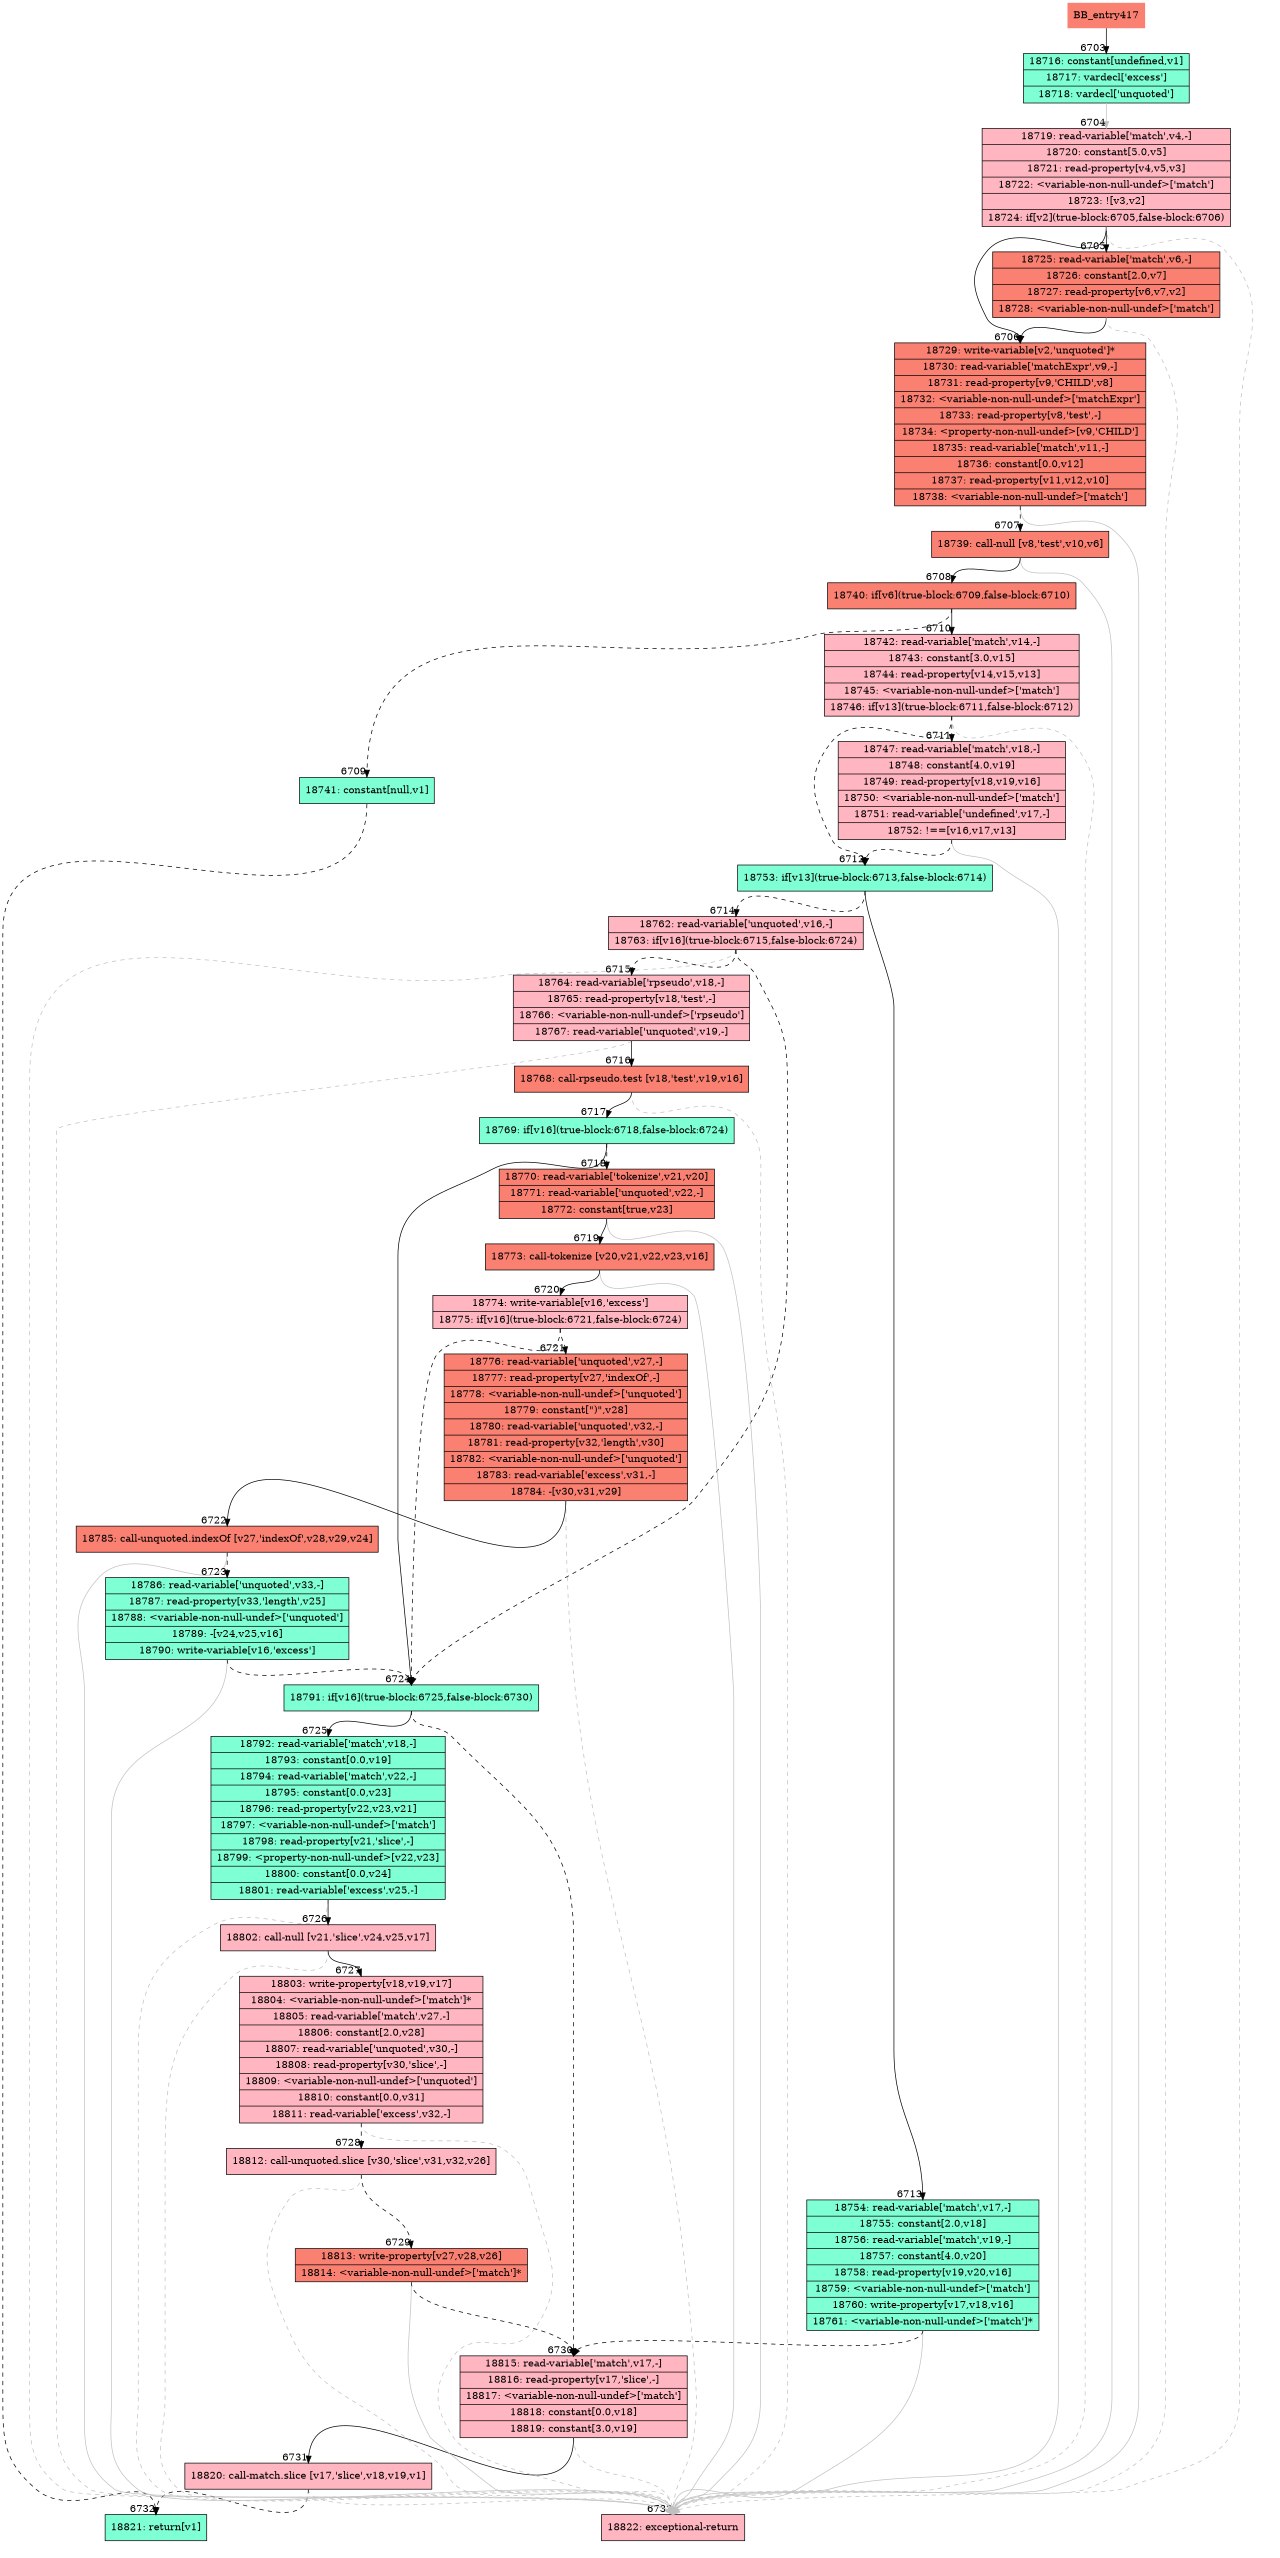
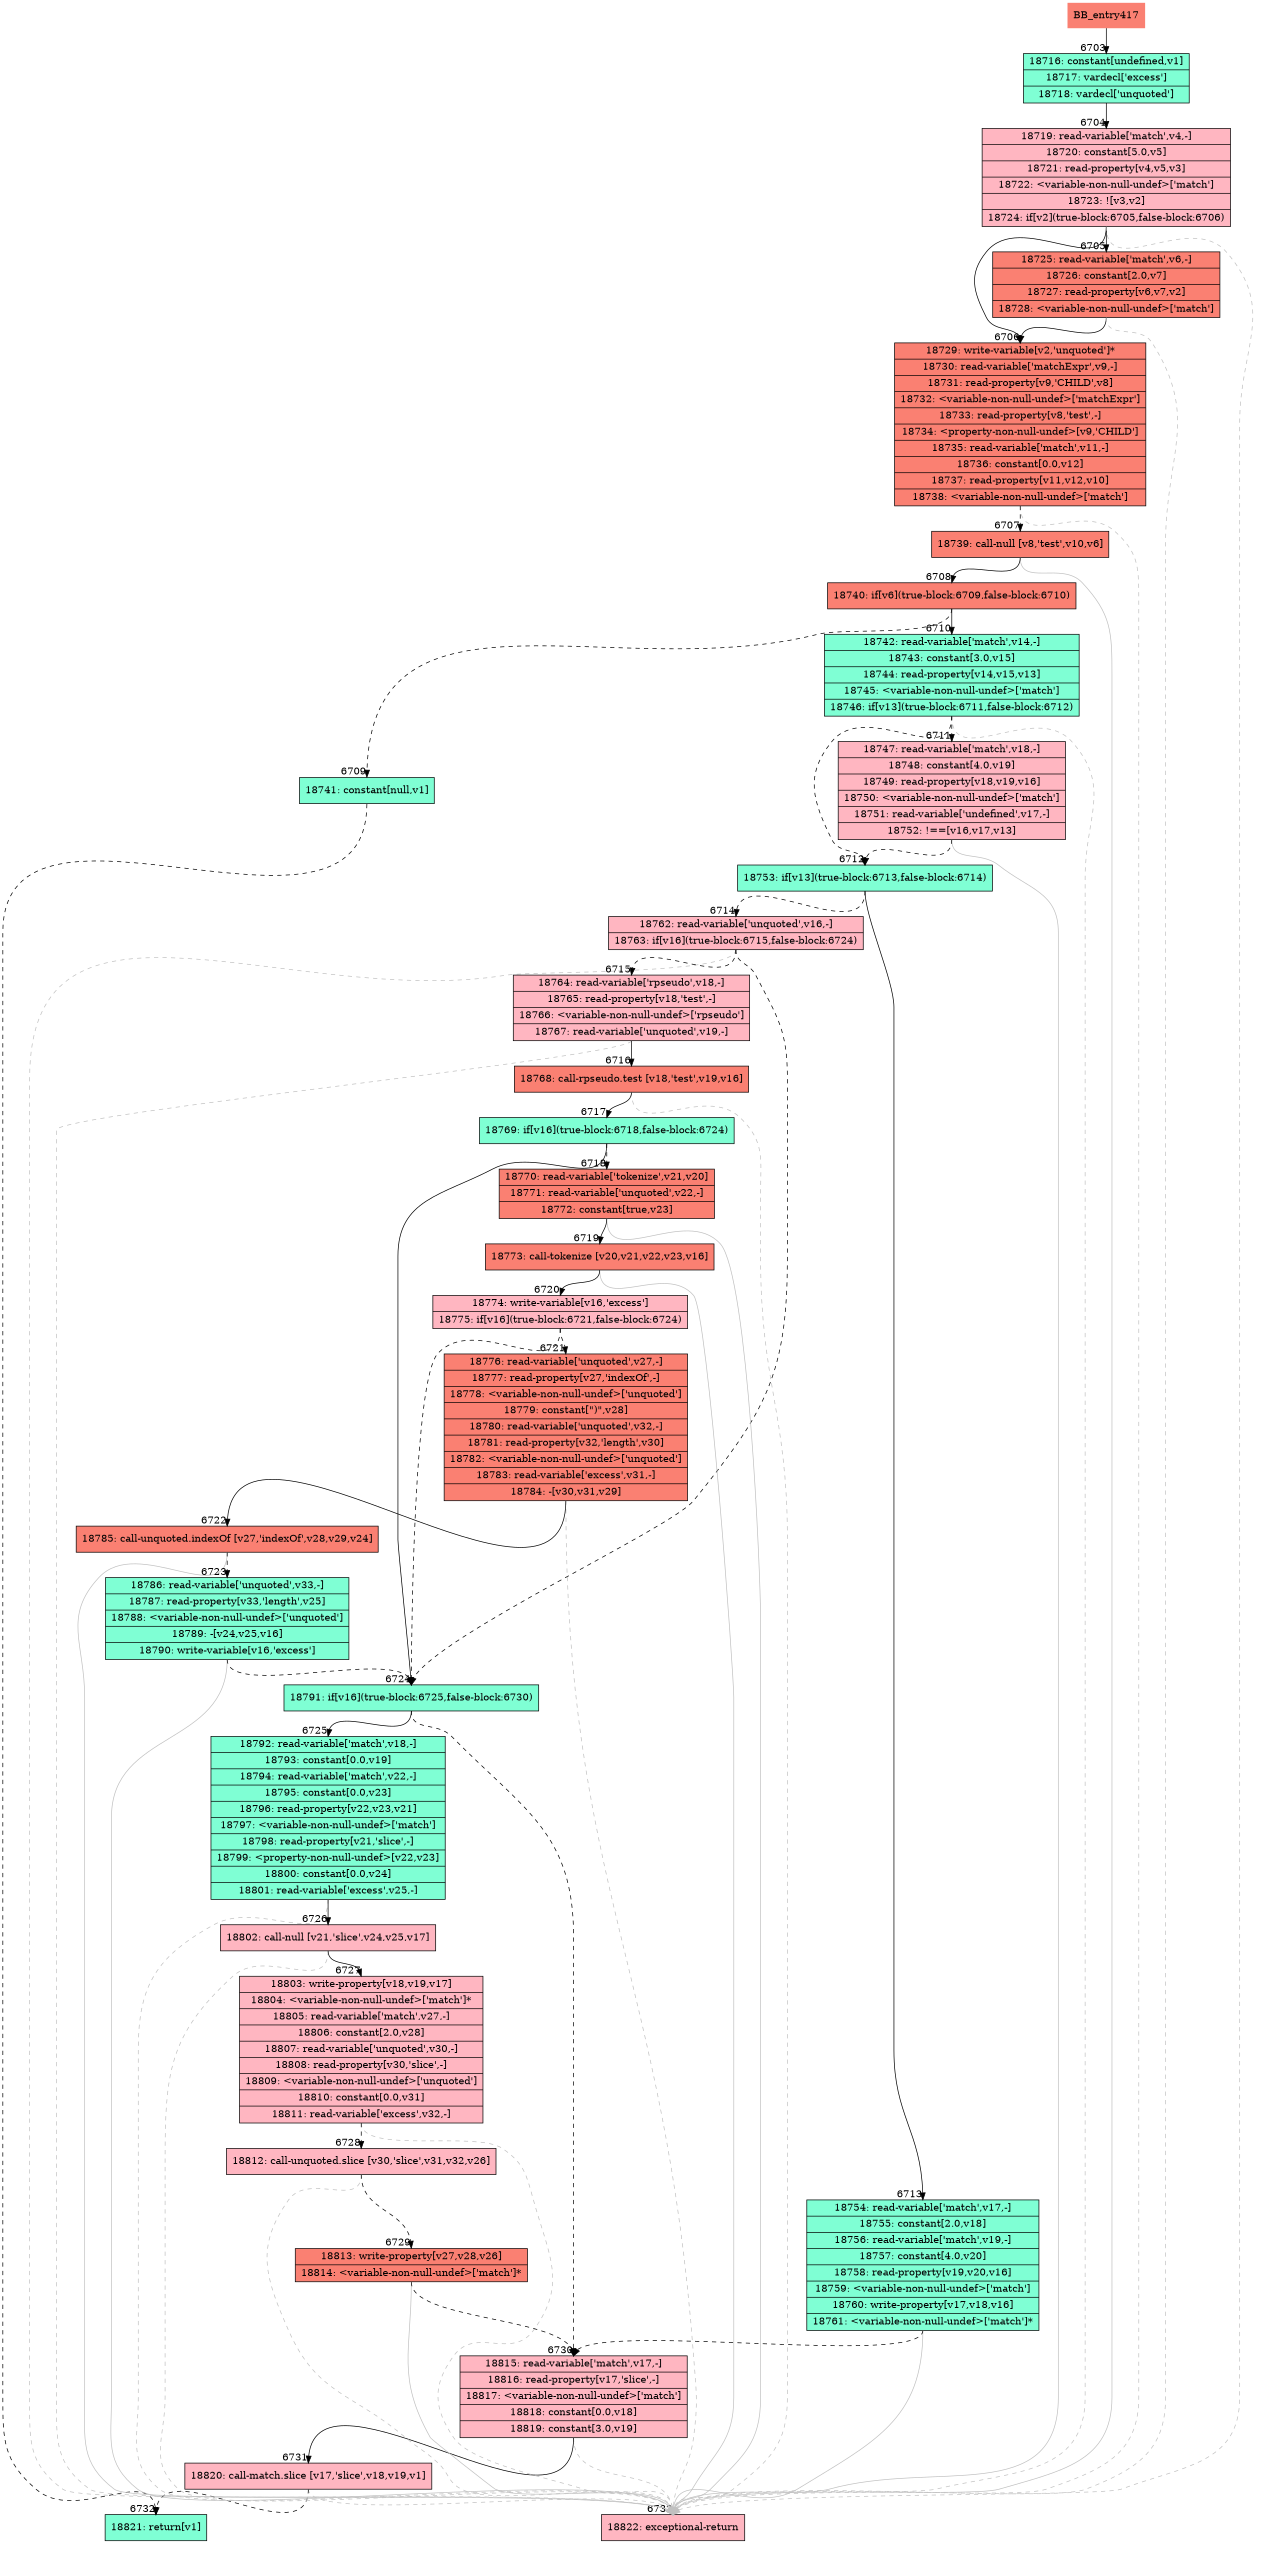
  digraph {
    rankdir=TD
    node [fillcolor=salmon shape=record style=filled]
    edge [headport=n style=dashed tailport=s]
    n1 [label=BB_entry417 shape=none]
    n2 [fillcolor=aquamarine label="{18716: constant[undefined,v1]|18717: vardecl['excess']|18718: vardecl['unquoted']}"]
    n3 [fillcolor=lightpink label="{18719: read-variable['match',v4,-]|18720: constant[5.0,v5]|18721: read-property[v4,v5,v3]|18722: \<variable-non-null-undef\>['match']|18723: ![v3,v2]|18724: if[v2](true-block:6705,false-block:6706)}"]
    n4 [label="{18729: write-variable[v2,'unquoted']*|18730: read-variable['matchExpr',v9,-]|18731: read-property[v9,'CHILD',v8]|18732: \<variable-non-null-undef\>['matchExpr']|18733: read-property[v8,'test',-]|18734: \<property-non-null-undef\>[v9,'CHILD']|18735: read-variable['match',v11,-]|18736: constant[0.0,v12]|18737: read-property[v11,v12,v10]|18738: \<variable-non-null-undef\>['match']}"]
    n5 [label="{18725: read-variable['match',v6,-]|18726: constant[2.0,v7]|18727: read-property[v6,v7,v2]|18728: \<variable-non-null-undef\>['match']}"]
    n6 [fillcolor=lightpink label="{18822: exceptional-return}"]
    n7 [label="{18739: call-null [v8,'test',v10,v6]}"]
    n8 [label="{18740: if[v6](true-block:6709,false-block:6710)}"]
    n9 [fillcolor=aquamarine label="{18741: constant[null,v1]}"]
-   n10 [fillcolor=lightpink label="{18742: read-variable['match',v14,-]|18743: constant[3.0,v15]|18744: read-property[v14,v15,v13]|18745: \<variable-non-null-undef\>['match']|18746: if[v13](true-block:6711,false-block:6712)}"]
+   n10 [fillcolor=aquamarine label="{18742: read-variable['match',v14,-]|18743: constant[3.0,v15]|18744: read-property[v14,v15,v13]|18745: \<variable-non-null-undef\>['match']|18746: if[v13](true-block:6711,false-block:6712)}"]
    n11 [fillcolor=aquamarine label="{18821: return[v1]}"]
    n12 [fillcolor=aquamarine label="{18753: if[v13](true-block:6713,false-block:6714)}"]
    n13 [fillcolor=lightpink label="{18747: read-variable['match',v18,-]|18748: constant[4.0,v19]|18749: read-property[v18,v19,v16]|18750: \<variable-non-null-undef\>['match']|18751: read-variable['undefined',v17,-]|18752: !==[v16,v17,v13]}"]
    n14 [fillcolor=aquamarine label="{18754: read-variable['match',v17,-]|18755: constant[2.0,v18]|18756: read-variable['match',v19,-]|18757: constant[4.0,v20]|18758: read-property[v19,v20,v16]|18759: \<variable-non-null-undef\>['match']|18760: write-property[v17,v18,v16]|18761: \<variable-non-null-undef\>['match']*}"]
    n15 [fillcolor=lightpink label="{18762: read-variable['unquoted',v16,-]|18763: if[v16](true-block:6715,false-block:6724)}"]
    n16 [fillcolor=lightpink label="{18815: read-variable['match',v17,-]|18816: read-property[v17,'slice',-]|18817: \<variable-non-null-undef\>['match']|18818: constant[0.0,v18]|18819: constant[3.0,v19]}"]
    n17 [fillcolor=aquamarine label="{18791: if[v16](true-block:6725,false-block:6730)}"]
    n18 [fillcolor=lightpink label="{18764: read-variable['rpseudo',v18,-]|18765: read-property[v18,'test',-]|18766: \<variable-non-null-undef\>['rpseudo']|18767: read-variable['unquoted',v19,-]}"]
    n19 [fillcolor=lightpink label="{18820: call-match.slice [v17,'slice',v18,v19,v1]}"]
    n20 [fillcolor=aquamarine label="{18792: read-variable['match',v18,-]|18793: constant[0.0,v19]|18794: read-variable['match',v22,-]|18795: constant[0.0,v23]|18796: read-property[v22,v23,v21]|18797: \<variable-non-null-undef\>['match']|18798: read-property[v21,'slice',-]|18799: \<property-non-null-undef\>[v22,v23]|18800: constant[0.0,v24]|18801: read-variable['excess',v25,-]}"]
    n21 [label="{18768: call-rpseudo.test [v18,'test',v19,v16]}"]
    n22 [fillcolor=lightpink label="{18802: call-null [v21,'slice',v24,v25,v17]}"]
    n23 [fillcolor=aquamarine label="{18769: if[v16](true-block:6718,false-block:6724)}"]
    n24 [label="{18770: read-variable['tokenize',v21,v20]|18771: read-variable['unquoted',v22,-]|18772: constant[true,v23]}"]
    n25 [label="{18773: call-tokenize [v20,v21,v22,v23,v16]}"]
    n26 [fillcolor=lightpink label="{18774: write-variable[v16,'excess']|18775: if[v16](true-block:6721,false-block:6724)}"]
    n27 [label="{18776: read-variable['unquoted',v27,-]|18777: read-property[v27,'indexOf',-]|18778: \<variable-non-null-undef\>['unquoted']|18779: constant[\")\",v28]|18780: read-variable['unquoted',v32,-]|18781: read-property[v32,'length',v30]|18782: \<variable-non-null-undef\>['unquoted']|18783: read-variable['excess',v31,-]|18784: -[v30,v31,v29]}"]
    n28 [label="{18785: call-unquoted.indexOf [v27,'indexOf',v28,v29,v24]}"]
    n29 [fillcolor=aquamarine label="{18786: read-variable['unquoted',v33,-]|18787: read-property[v33,'length',v25]|18788: \<variable-non-null-undef\>['unquoted']|18789: -[v24,v25,v16]|18790: write-variable[v16,'excess']}"]
    n30 [fillcolor=lightpink label="{18803: write-property[v18,v19,v17]|18804: \<variable-non-null-undef\>['match']*|18805: read-variable['match',v27,-]|18806: constant[2.0,v28]|18807: read-variable['unquoted',v30,-]|18808: read-property[v30,'slice',-]|18809: \<variable-non-null-undef\>['unquoted']|18810: constant[0.0,v31]|18811: read-variable['excess',v32,-]}"]
    n31 [fillcolor=lightpink label="{18812: call-unquoted.slice [v30,'slice',v31,v32,v26]}"]
    n32 [label="{18813: write-property[v27,v28,v26]|18814: \<variable-non-null-undef\>['match']*}"]
    n1 -> n2 [headlabel="    6703" style=solid]
-   n2 -> n3 [headlabel="      6704" style=solid color=gray]
+   n2 -> n3 [headlabel="      6704" style=solid]
    n3 -> n4 [headlabel="      6706" style=solid]
    n3 -> n5 [headlabel="      6705" style=solid]
    n3 -> n6 [color=gray headlabel="      6733"]
-   n4 -> n6 [color=gray style=solid]
+   n4 -> n6 [color=gray]
    n4 -> n7 [headlabel="      6707"]
    n5 -> n4 [style=solid]
    n5 -> n6 [color=gray]
    n7 -> n6 [color=gray style=solid]
    n7 -> n8 [headlabel="      6708" style=solid]
    n8 -> n9 [headlabel="      6709"]
    n8 -> n10 [headlabel="      6710" style=solid]
    n9 -> n11 [headlabel="      6732"]
    n10 -> n6 [color=gray]
    n10 -> n12 [headlabel="      6712"]
    n10 -> n13 [headlabel="      6711"]
    n12 -> n14 [headlabel="      6713" style=solid]
    n12 -> n15 [headlabel="      6714"]
    n13 -> n6 [color=gray style=solid]
    n13 -> n12
    n14 -> n6 [color=gray style=solid]
    n14 -> n16 [headlabel="      6730"]
    n15 -> n6 [color=gray]
    n15 -> n17 [headlabel="      6724"]
    n15 -> n18 [headlabel="      6715"]
    n16 -> n6 [color=gray]
    n16 -> n19 [headlabel="      6731" style=solid]
    n17 -> n16
    n17 -> n20 [headlabel="      6725" style=solid]
    n18 -> n6 [color=gray]
    n18 -> n21 [headlabel="      6716" style=solid]
    n19 -> n6 [color=gray]
    n19 -> n11
    n20 -> n6 [color=gray]
    n20 -> n22 [headlabel="      6726" style=solid]
    n21 -> n6 [color=gray]
    n21 -> n23 [headlabel="      6717" style=solid]
    n22 -> n6 [color=gray]
    n22 -> n30 [headlabel="      6727" style=solid]
    n23 -> n17 [style=solid]
    n23 -> n24 [headlabel="      6718"]
    n24 -> n6 [color=gray style=solid]
    n24 -> n25 [headlabel="      6719" style=solid]
    n25 -> n6 [color=gray style=solid]
    n25 -> n26 [headlabel="      6720" style=solid]
    n26 -> n17
    n26 -> n27 [headlabel="      6721"]
    n27 -> n6 [color=gray]
    n27 -> n28 [headlabel="      6722" style=solid]
    n28 -> n6 [color=gray style=solid]
    n28 -> n29 [headlabel="      6723"]
    n29 -> n6 [color=gray style=solid]
    n29 -> n17
    n30 -> n6 [color=gray]
    n30 -> n31 [headlabel="      6728"]
    n31 -> n6 [color=gray]
    n31 -> n32 [headlabel="      6729"]
    n32 -> n6 [color=gray style=solid]
    n32 -> n16
  }
